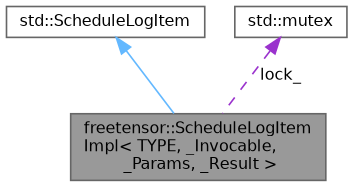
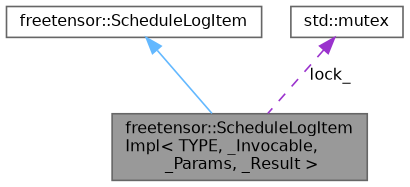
  digraph {
    node [color=gray40 fillcolor=white fontname=Helvetica fontsize=10 shape=box style=filled]
    edge [dir=back fontname=Helvetica fontsize=10 labelfontname=Helvetica labelfontsize=10]
    n1 [fillcolor=grey60 fontcolor=black height=0.2 label="freetensor::ScheduleLogItem\lImpl\< TYPE, _Invocable,\l _Params, _Result \>" width=0.4]
-   n2 [height=0.2 label="std::ScheduleLogItem" width=0.4]
+   n2 [height=0.2 label="freetensor::ScheduleLogItem" width=0.4]
    n3 [height=0.2 label="std::mutex" width=0.4]
    n2 -> n1 [color=steelblue1 style=solid]
    n3 -> n1 [color=darkorchid3 label=" lock_" style=dashed]
  }
